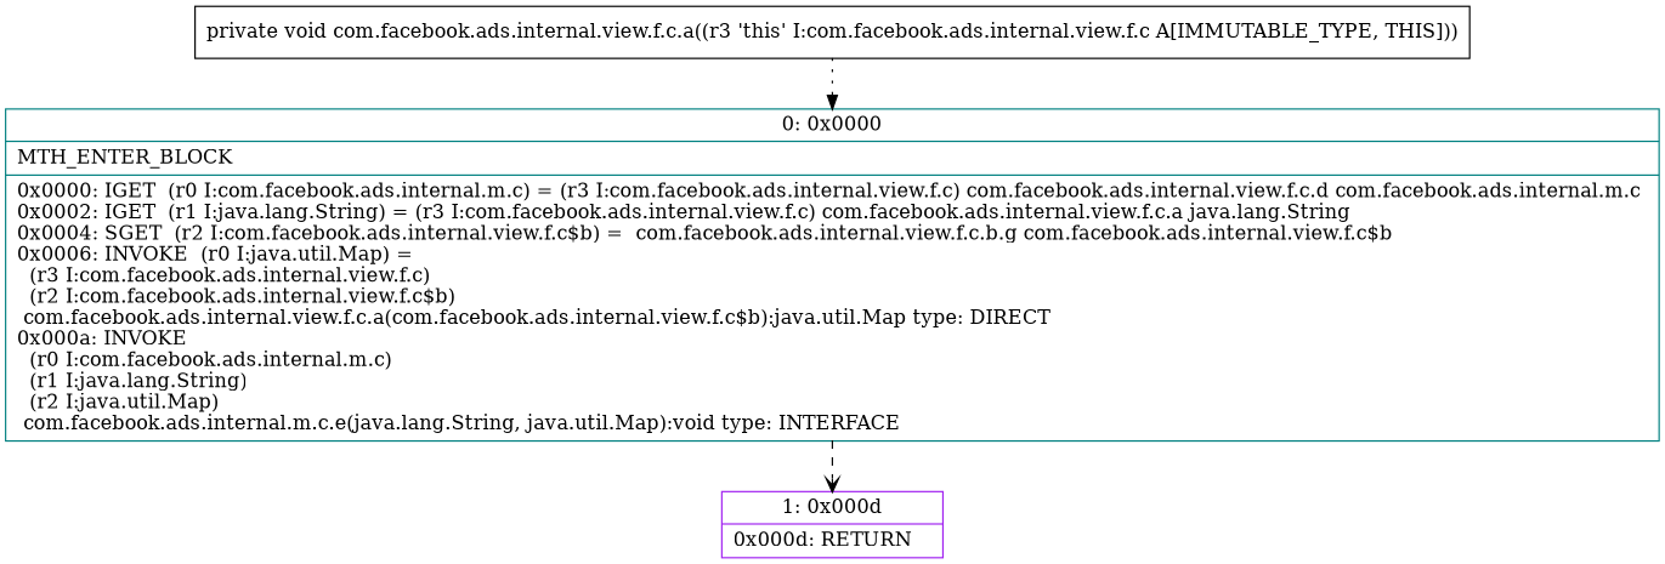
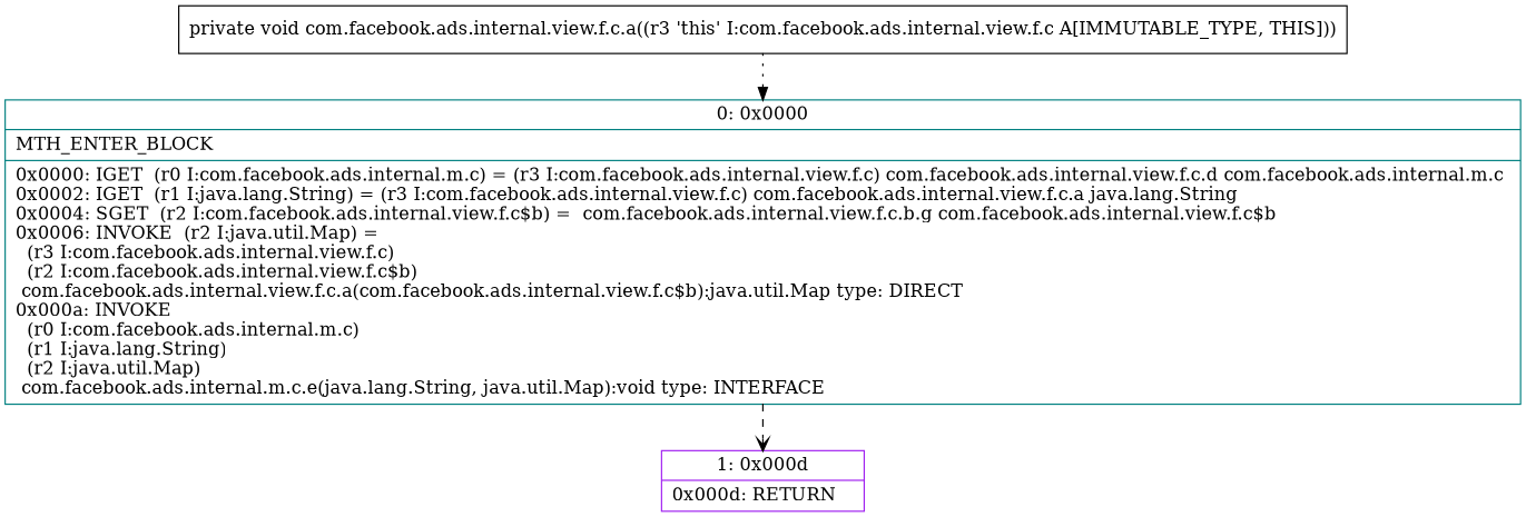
  digraph {
    node [shape=record]
-   n1 [label="{0\:\ 0x0000|MTH_ENTER_BLOCK\l|0x0000: IGET  (r0 I:com.facebook.ads.internal.m.c) = (r3 I:com.facebook.ads.internal.view.f.c) com.facebook.ads.internal.view.f.c.d com.facebook.ads.internal.m.c \l0x0002: IGET  (r1 I:java.lang.String) = (r3 I:com.facebook.ads.internal.view.f.c) com.facebook.ads.internal.view.f.c.a java.lang.String \l0x0004: SGET  (r2 I:com.facebook.ads.internal.view.f.c$b) =  com.facebook.ads.internal.view.f.c.b.g com.facebook.ads.internal.view.f.c$b \l0x0006: INVOKE  (r0 I:java.util.Map) = \l  (r3 I:com.facebook.ads.internal.view.f.c)\l  (r2 I:com.facebook.ads.internal.view.f.c$b)\l com.facebook.ads.internal.view.f.c.a(com.facebook.ads.internal.view.f.c$b):java.util.Map type: DIRECT \l0x000a: INVOKE  \l  (r0 I:com.facebook.ads.internal.m.c)\l  (r1 I:java.lang.String)\l  (r2 I:java.util.Map)\l com.facebook.ads.internal.m.c.e(java.lang.String, java.util.Map):void type: INTERFACE \l}" color=teal]
+   n1 [label="{0\:\ 0x0000|MTH_ENTER_BLOCK\l|0x0000: IGET  (r0 I:com.facebook.ads.internal.m.c) = (r3 I:com.facebook.ads.internal.view.f.c) com.facebook.ads.internal.view.f.c.d com.facebook.ads.internal.m.c \l0x0002: IGET  (r1 I:java.lang.String) = (r3 I:com.facebook.ads.internal.view.f.c) com.facebook.ads.internal.view.f.c.a java.lang.String \l0x0004: SGET  (r2 I:com.facebook.ads.internal.view.f.c$b) =  com.facebook.ads.internal.view.f.c.b.g com.facebook.ads.internal.view.f.c$b \l0x0006: INVOKE  (r2 I:java.util.Map) = \l  (r3 I:com.facebook.ads.internal.view.f.c)\l  (r2 I:com.facebook.ads.internal.view.f.c$b)\l com.facebook.ads.internal.view.f.c.a(com.facebook.ads.internal.view.f.c$b):java.util.Map type: DIRECT \l0x000a: INVOKE  \l  (r0 I:com.facebook.ads.internal.m.c)\l  (r1 I:java.lang.String)\l  (r2 I:java.util.Map)\l com.facebook.ads.internal.m.c.e(java.lang.String, java.util.Map):void type: INTERFACE \l}" color=teal]
    n2 [label="{1\:\ 0x000d|0x000d: RETURN   \l}" color=purple]
    n3 [label="{private void com.facebook.ads.internal.view.f.c.a((r3 'this' I:com.facebook.ads.internal.view.f.c A[IMMUTABLE_TYPE, THIS])) }" color=black]
    n1 -> n2 [style=dashed arrowhead=vee]
    n3 -> n1 [style=dotted arrowhead=normal]
  }
